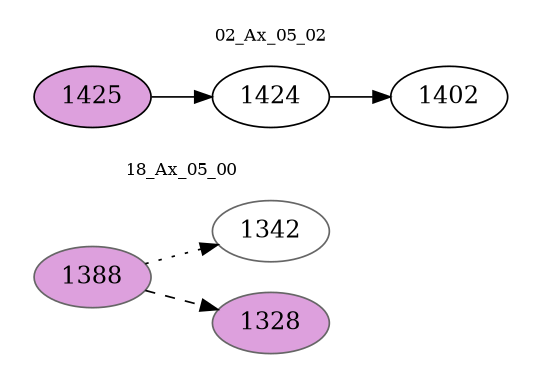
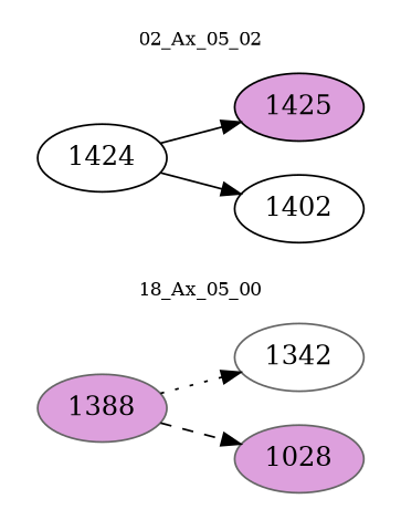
  digraph {
    rankdir=LR
    node [color=gray40 fillcolor=plum style=filled]
    edge [color=black style=solid]
    n1 [label=1388]
-   n2 [label=1328]
+   n2 [label=1028]
    n3 [fillcolor=white label=1342]
    n4 [color=black fillcolor=white label=1424]
    n5 [color=black fillcolor=white label=1402]
    n6 [color=black label=1425]
    subgraph cluster_1 {
      color=white
      fontsize=10
      label="18_Ax_05_00"
      n1
      n2
      n3
    }
    subgraph cluster_2 {
      color=white
      fontsize=10
      label="02_Ax_05_02"
      n4
      n5
      n6
    }
    n1 -> n2 [style=dashed]
    n1 -> n3 [style=dotted]
    n4 -> n5
-   n6 -> n4
+   n4 -> n6
  }
